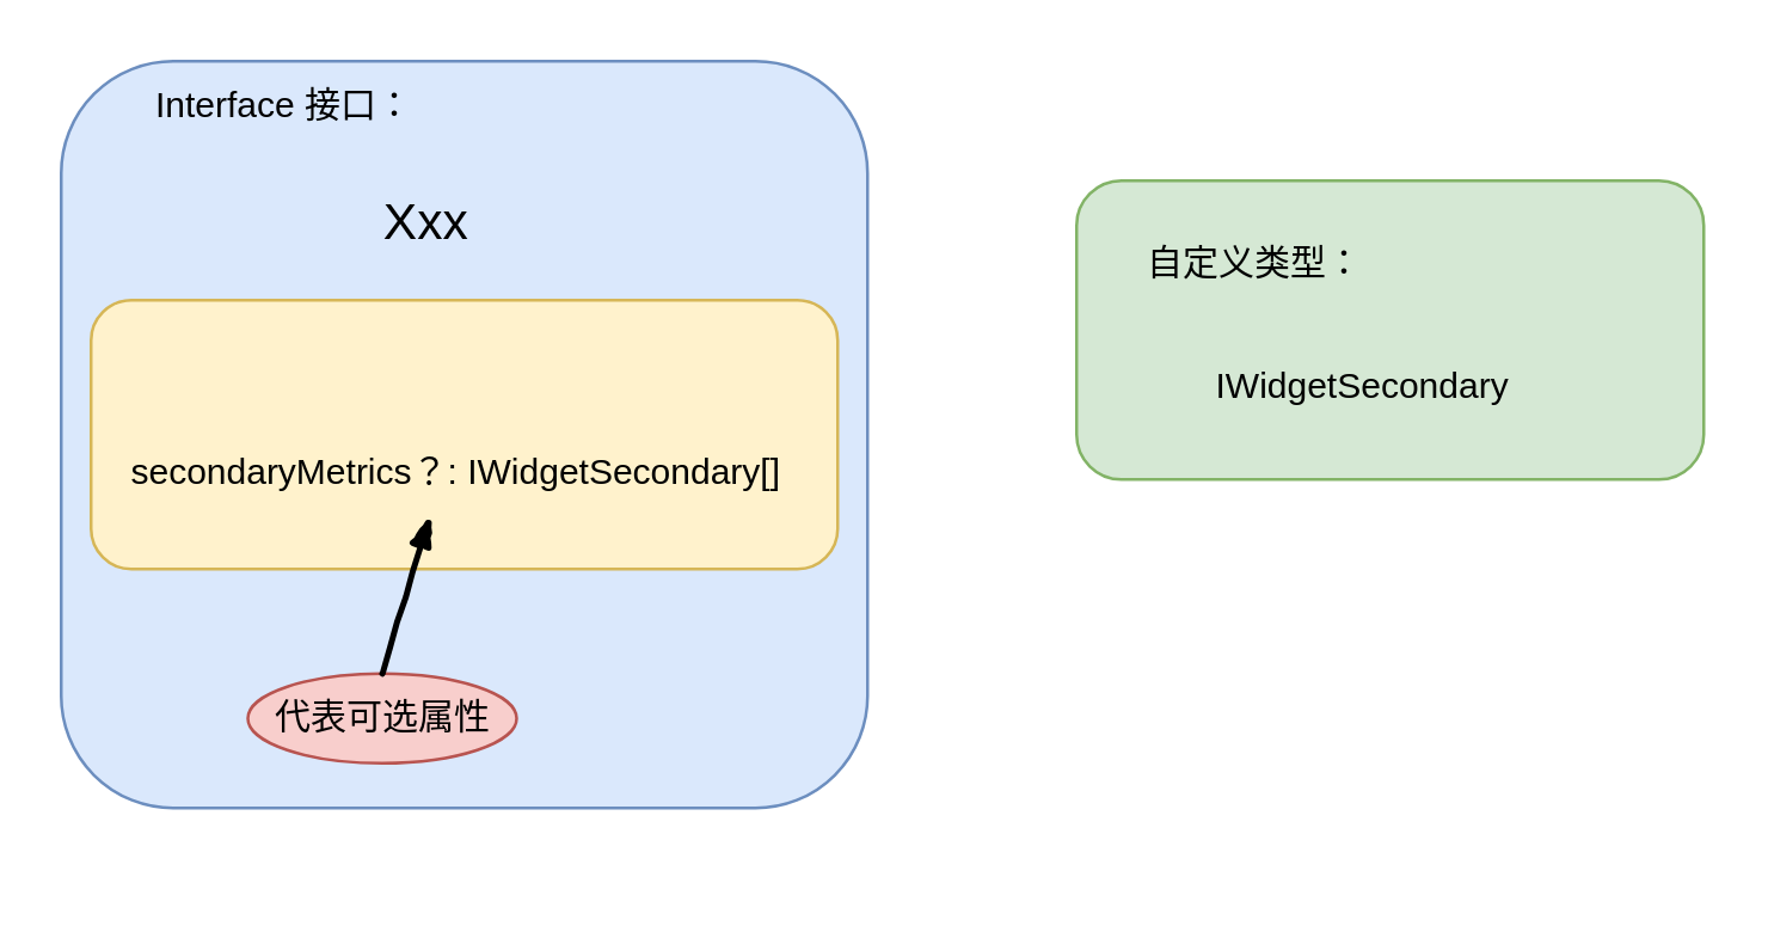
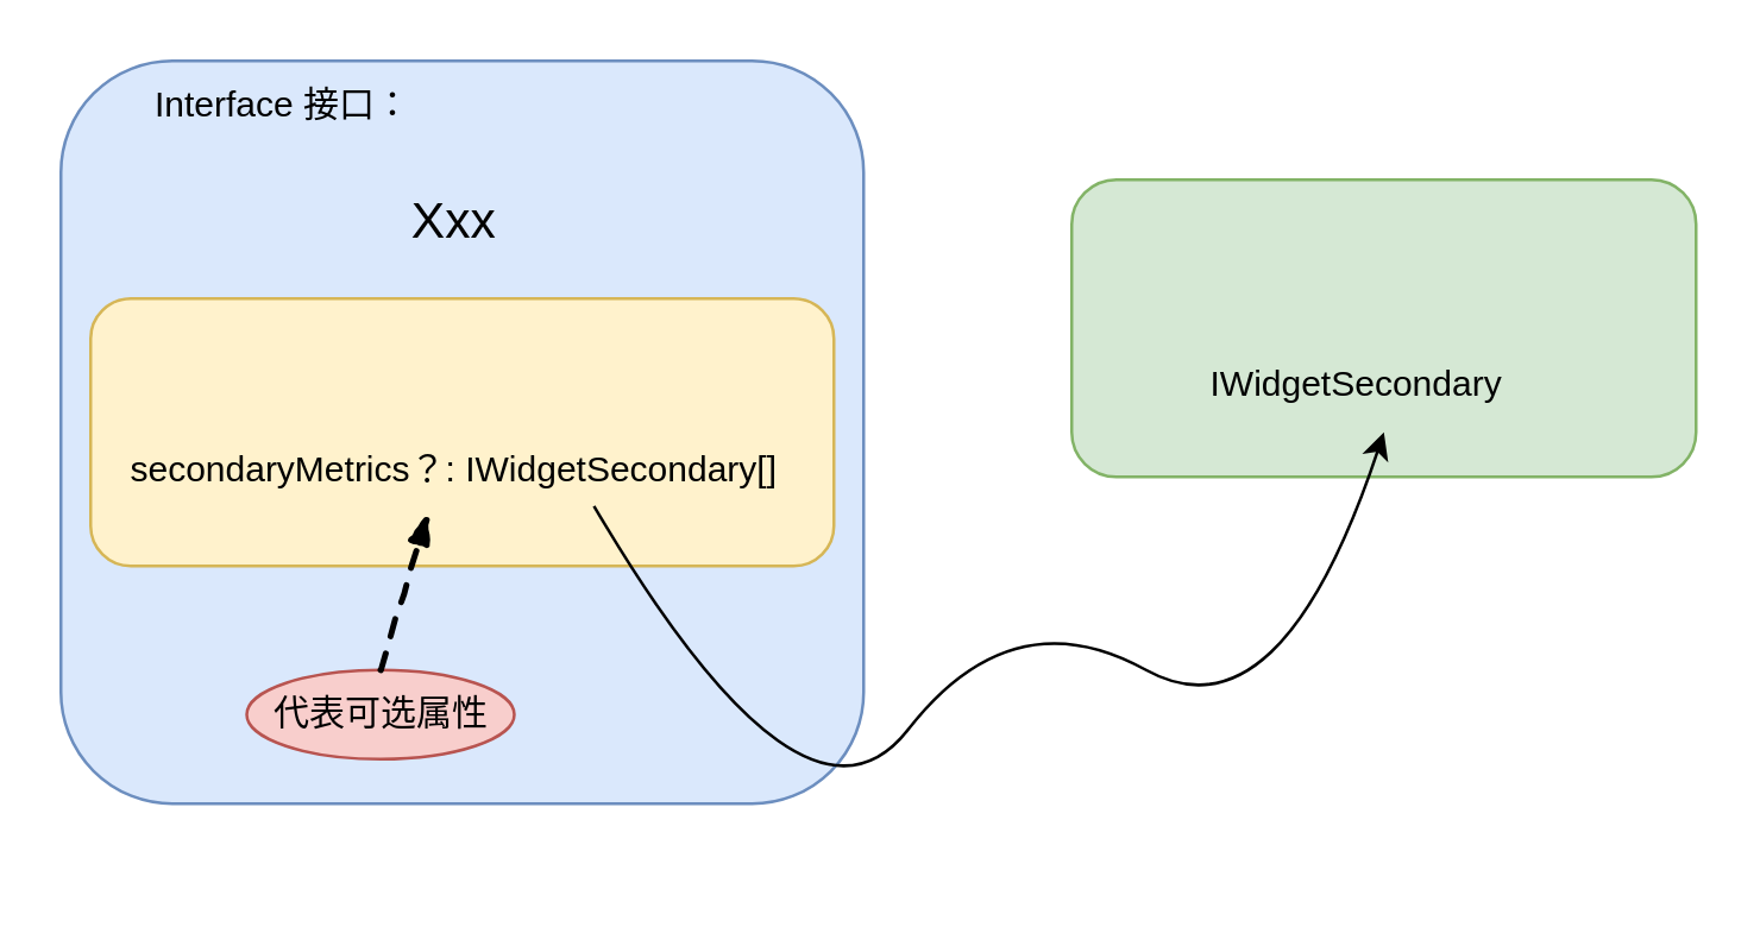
  <mxCell id="0" />
  <mxCell id="1" parent="0" />
  <mxCell id="2" value="" style="rounded=1;whiteSpace=wrap;html=1;fillColor=#dae8fc;strokeColor=#6c8ebf;" parent="1" vertex="1"><mxGeometry x="20" y="20" width="270" height="250" as="geometry" /></mxCell>
  <mxCell id="3" value="" style="rounded=1;whiteSpace=wrap;html=1;fillColor=#fff2cc;strokeColor=#d6b656;" parent="1" vertex="1"><mxGeometry x="30" y="100" width="250" height="90" as="geometry" /></mxCell>
  <mxCell id="4" value="Interface 接口：" style="text;html=1;strokeColor=none;fillColor=none;align=center;verticalAlign=middle;whiteSpace=wrap;rounded=0;" parent="1" vertex="1"><mxGeometry x="50" y="25" width="90" height="20" as="geometry" /></mxCell>
  <mxCell id="5" value="secondaryMetrics？:&amp;nbsp;IWidgetSecondary[]" style="text;html=1;strokeColor=none;fillColor=none;align=center;verticalAlign=middle;whiteSpace=wrap;rounded=0;" parent="1" vertex="1"><mxGeometry x="30" y="145" width="245" height="25" as="geometry" /></mxCell>
- <mxCell id="6" value="&lt;font style=&quot;font-size: 17px&quot;&gt;Xxx&lt;/font&gt;" style="text;html=1;strokeColor=none;fillColor=none;align=center;verticalAlign=middle;whiteSpace=wrap;rounded=0;strokeWidth=4;" parent="1" vertex="1"><mxGeometry x="115" y="60" width="55" height="30" as="geometry" /></mxCell>
+ <mxCell id="6" value="&lt;font style=&quot;font-size: 17px&quot;&gt;Xxx&lt;/font&gt;" style="text;html=1;strokeColor=none;fillColor=none;align=center;verticalAlign=middle;whiteSpace=wrap;rounded=0;strokeWidth=4;" parent="1" vertex="1"><mxGeometry x="125" y="60" width="55" height="30" as="geometry" /></mxCell>
  <mxCell id="7" value="" style="rounded=1;whiteSpace=wrap;html=1;strokeWidth=1;strokeColor=#82b366;fillColor=#d5e8d4;" parent="1" vertex="1"><mxGeometry x="360" y="60" width="210" height="100" as="geometry" /></mxCell>
  <mxCell id="8" value="IWidgetSecondary" style="text;html=1;" parent="1" vertex="1"><mxGeometry x="405" y="115" width="120" height="30" as="geometry" /></mxCell>
- <mxCell id="9" value="自定义类型：" style="text;html=1;strokeColor=none;fillColor=none;align=center;verticalAlign=middle;whiteSpace=wrap;rounded=0;" parent="1" vertex="1"><mxGeometry x="380" y="75" width="80" height="25" as="geometry" /></mxCell>
+ <mxCell id="10" value="" style="curved=1;endArrow=classic;html=1;exitX=0.691;exitY=0.993;exitDx=0;exitDy=0;exitPerimeter=0;entryX=0.5;entryY=1;entryDx=0;entryDy=0;" parent="1" source="5" target="8" edge="1"><mxGeometry width="50" height="50" relative="1" as="geometry"><mxPoint x="170" y="330" as="sourcePoint" /><mxPoint x="220" y="280" as="targetPoint" /><Array as="points"><mxPoint x="270" y="290" /><mxPoint x="340" y="200" /><mxPoint x="430" y="250" /></Array></mxGeometry></mxCell>
  <mxCell id="11" value="代表可选属性" style="ellipse;whiteSpace=wrap;html=1;align=center;container=1;recursiveResize=0;treeFolding=1;treeMoving=1;strokeColor=#b85450;strokeWidth=1;fillColor=#f8cecc;" parent="1" vertex="1"><mxGeometry x="82.5" y="225" width="90" height="30" as="geometry" /></mxCell>
- <mxCell id="12" value="" style="rounded=0;comic=1;strokeWidth=2;endArrow=blockThin;html=1;fontFamily=Comic Sans MS;fontStyle=1;exitX=0.5;exitY=0;exitDx=0;exitDy=0;entryX=0.463;entryY=1.093;entryDx=0;entryDy=0;entryPerimeter=0;" parent="1" source="11" target="5" edge="1"><mxGeometry width="50" height="50" relative="1" as="geometry"><mxPoint x="100" y="230" as="sourcePoint" /><mxPoint x="100" y="360" as="targetPoint" /></mxGeometry></mxCell>
+ <mxCell id="12" value="" style="rounded=0;comic=1;strokeWidth=2;endArrow=blockThin;html=1;fontFamily=Comic Sans MS;fontStyle=1;exitX=0.5;exitY=0;exitDx=0;exitDy=0;entryX=0.463;entryY=1.093;entryDx=0;entryDy=0;entryPerimeter=0;dashed=1;" parent="1" source="11" target="5" edge="1"><mxGeometry width="50" height="50" relative="1" as="geometry"><mxPoint x="100" y="230" as="sourcePoint" /><mxPoint x="100" y="360" as="targetPoint" /></mxGeometry></mxCell>
